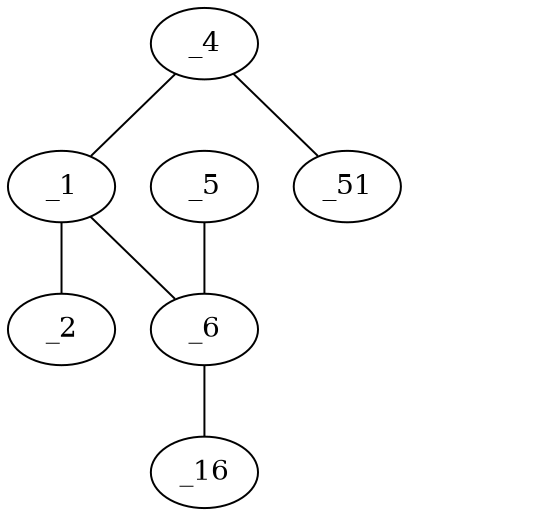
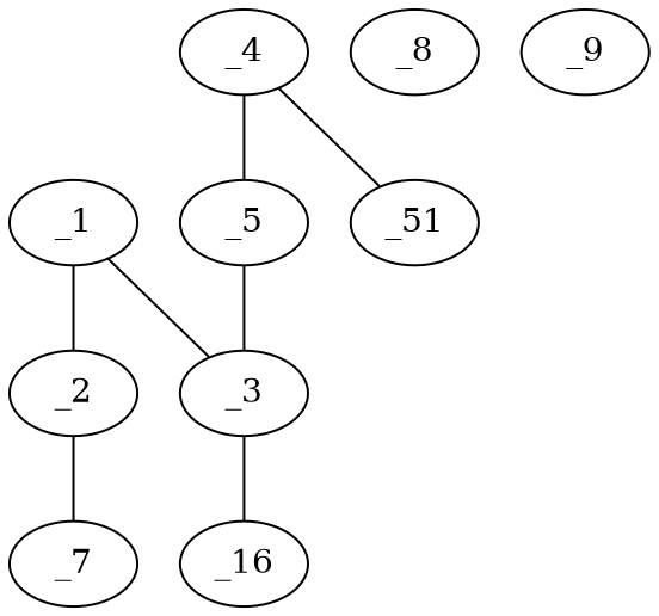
  graph {
    node [charge=0 chem=1 symbol="C  " x=3.7321 y=0]
    edge [valence=1]
    _1 [chem=4 symbol="N  " x=4.5981]
    _2 [y=0.5]
-   _6 [x=4.5981 y=-1]
+   _6 [x=4.5981 y=-1 label=_3]
+   _7 [charge=-1 chem=5 symbol="S  " y=1.5]
    n5 [chem=2 label=_16 symbol="O  " x=5.4641 y=-1.5]
    _4 [x=2.866 y=-1]
    _5 [y=-1.5]
    n8 [chem=4 label=_51 symbol="N  " x=2 y=-1.5]
+   _8 [chem=34 symbol="Pt " x=7.4641]
+   _9 [charge=-1 chem=7 symbol="Cl " x=9.4641]
    _1 -- _2
    _1 -- _6 [valence=2]
+   _2 -- _7
    _6 -- n5
-   _4 -- _1 [valence=2]
+   _4 -- _5 [valence=2]
    _4 -- n8
    _5 -- _6
  }
